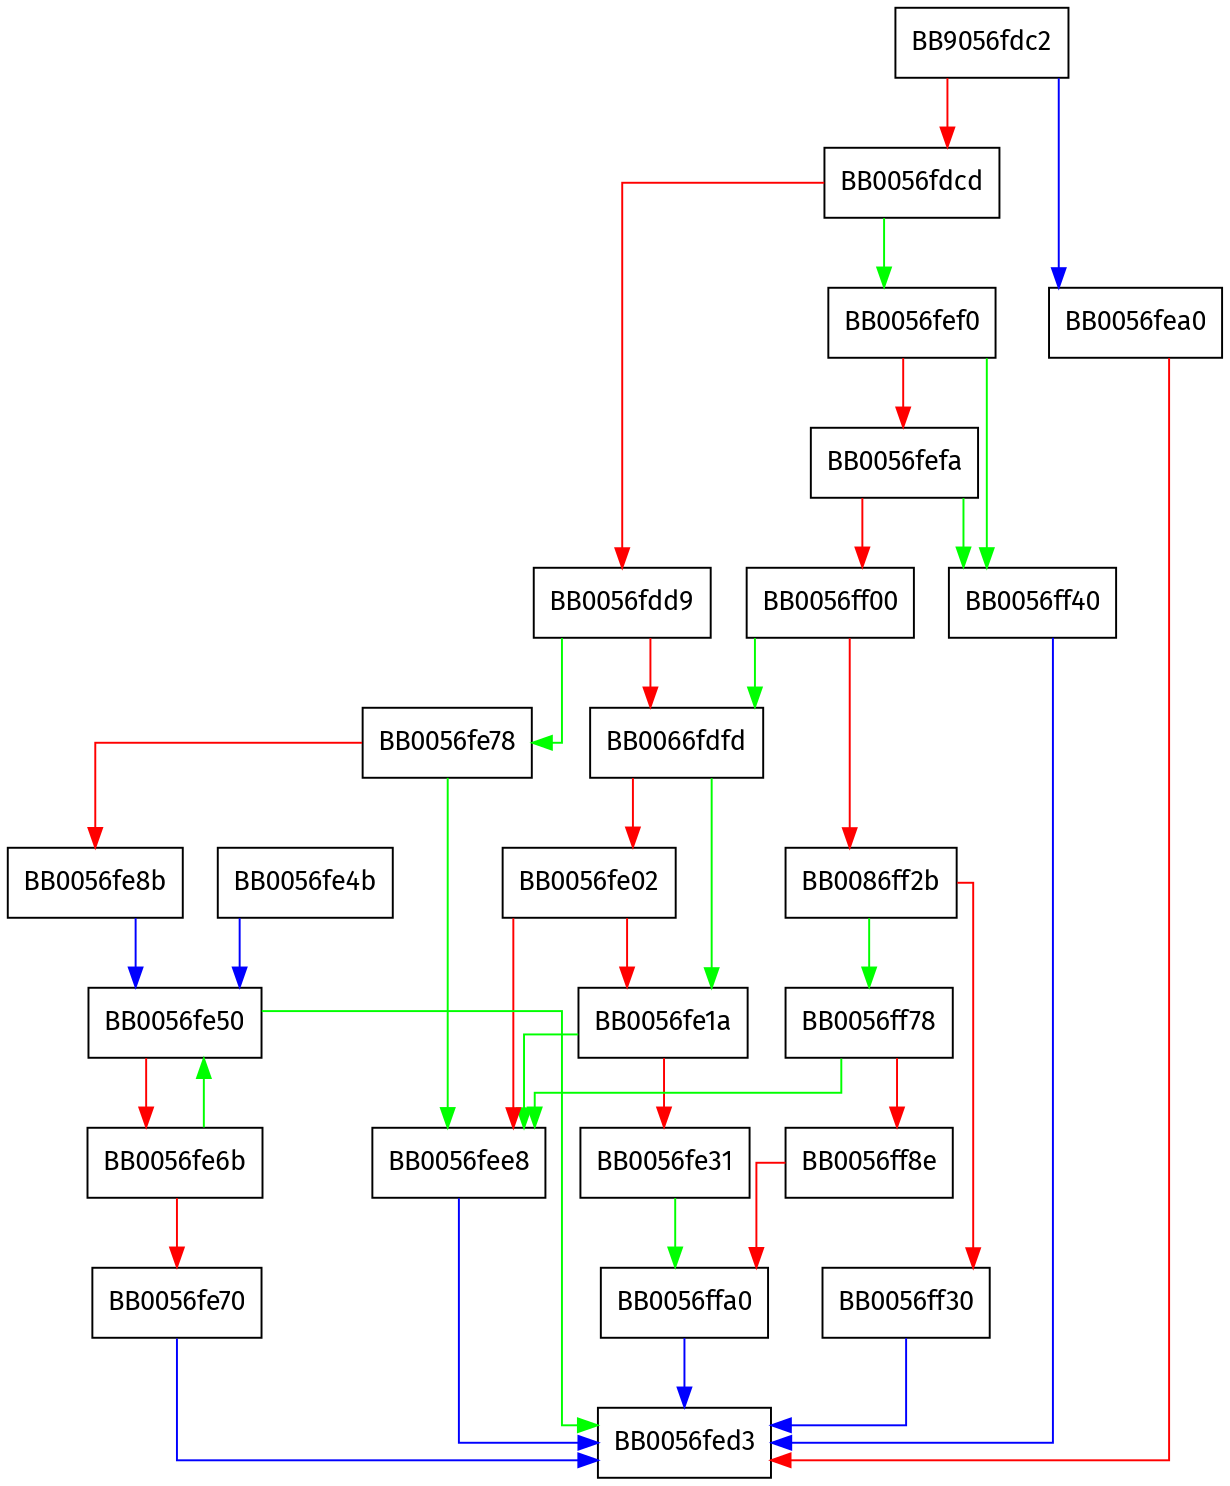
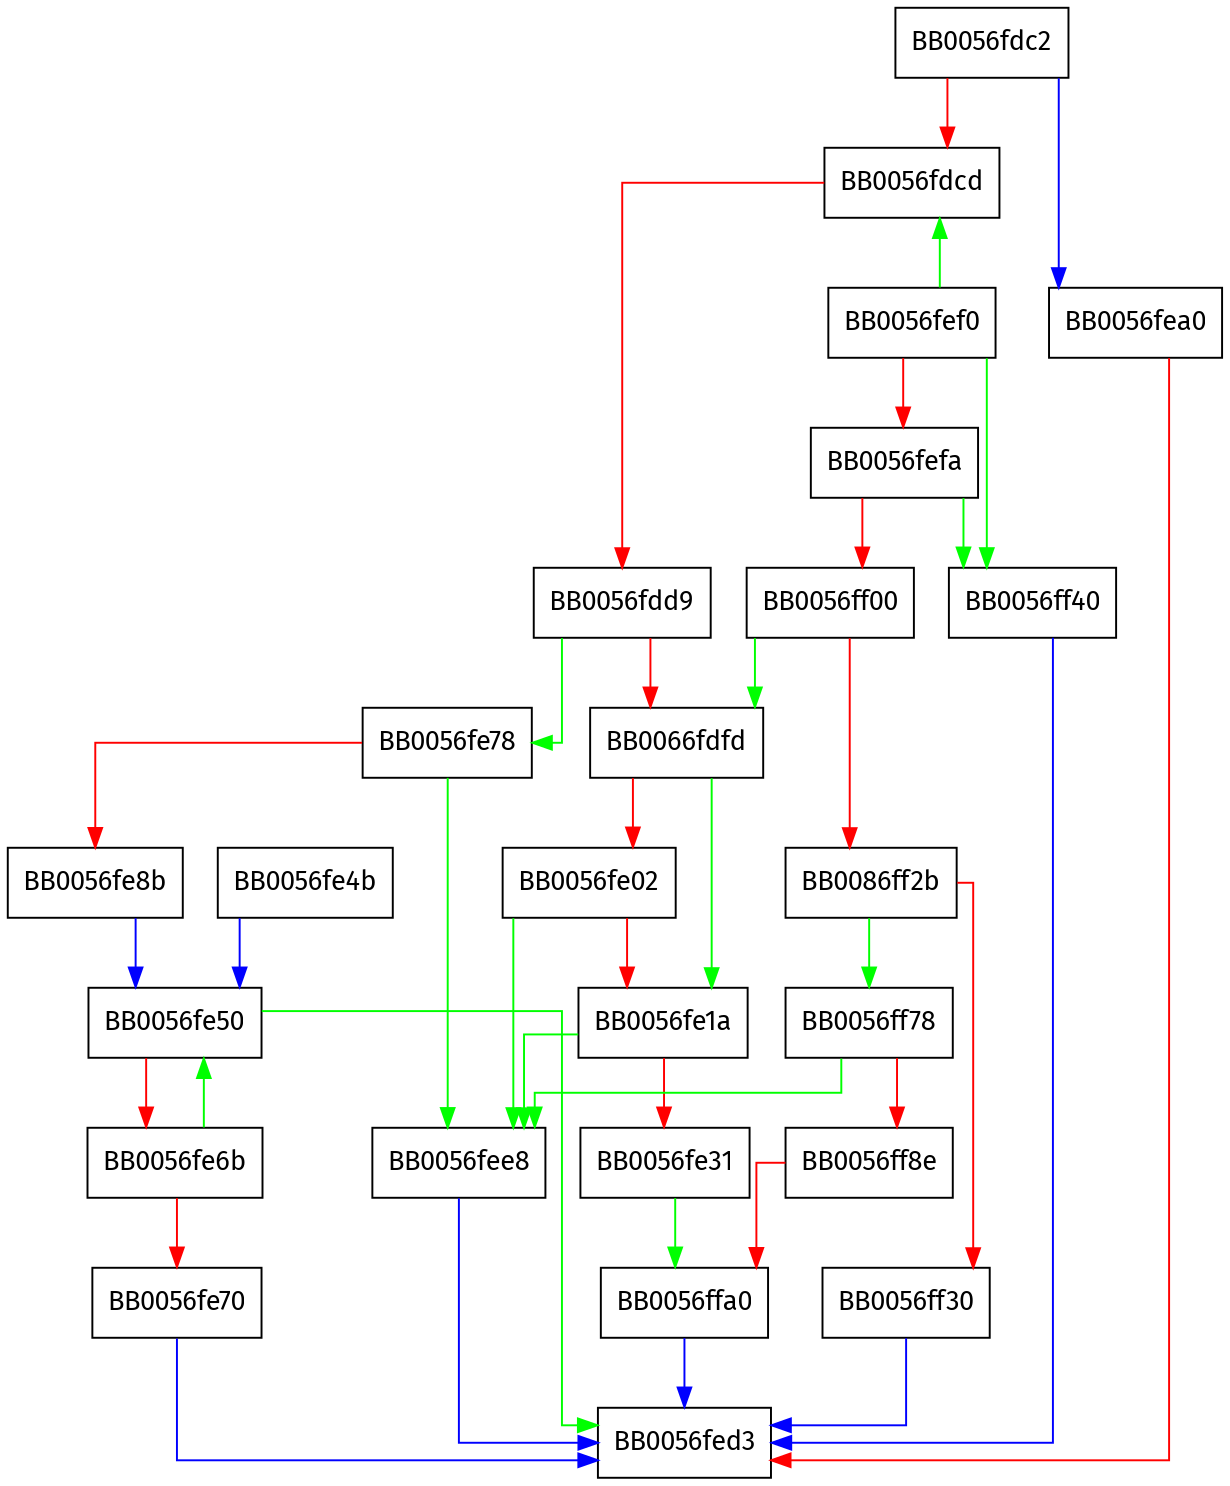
  digraph {
    fontname="Fira Sans"
    splines=ortho
    node [fontname="Fira Sans" shape=box]
    edge [color=red fontname="Fira Sans"]
    BB0056fdcd
    BB0056fef0
    BB0056fdd9
-   BB0056fdc2 [label=BB9056fdc2]
+   BB0056fdc2
    BB0056fea0
    BB0056ff40
    BB0056fefa
    BB0056fe78
    n9 [label=BB0066fdfd]
    BB0056fed3
    BB0056ff00
    BB0056fee8
    BB0056fe8b
    BB0056fe1a
    BB0056fe02
    BB0056fe50
    BB0056fe31
    BB0056ffa0
    BB0056fe4b
    BB0056fe6b
    BB0056fe70
    n22 [label=BB0086ff2b]
    BB0056ff78
    BB0056ff30
    BB0056ff8e
-   BB0056fdcd -> BB0056fef0 [color=green]
+   BB0056fef0 -> BB0056fdcd [color=green]
    BB0056fdcd -> BB0056fdd9
    BB0056fef0 -> BB0056ff40 [color=green]
    BB0056fef0 -> BB0056fefa
    BB0056fdd9 -> BB0056fe78 [color=green]
    BB0056fdd9 -> n9
    BB0056fdc2 -> BB0056fdcd
    BB0056fdc2 -> BB0056fea0 [color=blue]
    BB0056fea0 -> BB0056fed3
    BB0056ff40 -> BB0056fed3 [color=blue]
    BB0056fefa -> BB0056ff40 [color=green]
    BB0056fefa -> BB0056ff00
    BB0056fe78 -> BB0056fee8 [color=green]
    BB0056fe78 -> BB0056fe8b
    n9 -> BB0056fe1a [color=green]
    n9 -> BB0056fe02
    BB0056ff00 -> n9 [color=green]
    BB0056ff00 -> n22
    BB0056fee8 -> BB0056fed3 [color=blue]
    BB0056fe8b -> BB0056fe50 [color=blue]
    BB0056fe1a -> BB0056fee8 [color=green]
    BB0056fe1a -> BB0056fe31
-   BB0056fe02 -> BB0056fee8
+   BB0056fe02 -> BB0056fee8 [color=green]
    BB0056fe02 -> BB0056fe1a
    BB0056fe50 -> BB0056fed3 [color=green]
    BB0056fe50 -> BB0056fe6b
    BB0056fe31 -> BB0056ffa0 [color=green]
    BB0056ffa0 -> BB0056fed3 [color=blue]
    BB0056fe4b -> BB0056fe50 [color=blue]
    BB0056fe6b -> BB0056fe50 [color=green]
    BB0056fe6b -> BB0056fe70
    BB0056fe70 -> BB0056fed3 [color=blue]
    n22 -> BB0056ff78 [color=green]
    n22 -> BB0056ff30
    BB0056ff78 -> BB0056fee8 [color=green]
    BB0056ff78 -> BB0056ff8e
    BB0056ff30 -> BB0056fed3 [color=blue]
    BB0056ff8e -> BB0056ffa0
  }
